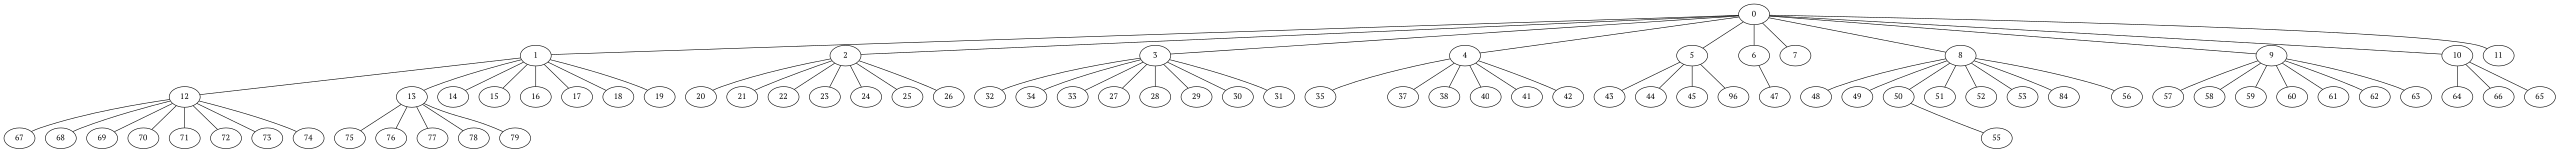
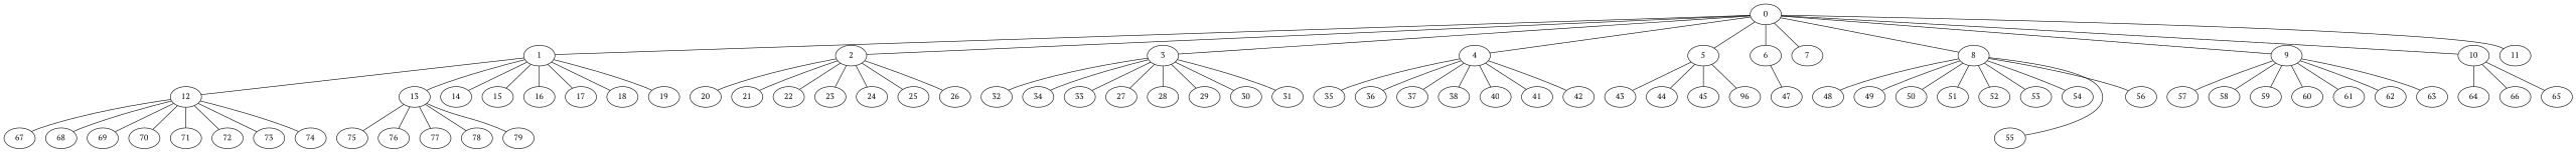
  graph {
    fontname="PT Serif"
    node [fontname="PT Serif"]
    edge [fontname="PT Serif"]
    0
    1
    2
    3
    4
    5
    6
    7
    8
    9
    10
    11
    12
    13
    14
    15
    16
    17
    18
    19
    20
    21
    22
    23
    24
    25
    26
    32
    34
    33
    27
    28
    29
    30
    31
    35
+   36
    37
    38
    40
    41
    42
    43
    44
    45
    n46 [label=96]
    47
    48
    49
    50
    51
    52
    53
-   54 [label=84]
+   54
    55
    56
    57
    58
    59
    60
    61
    62
    63
    64
    66
    65
    67
    68
    69
    70
    71
    72
    73
    74
    75
    76
    77
    78
    79
    0 -- 1
    0 -- 2
    0 -- 3
    0 -- 4
    0 -- 5
    0 -- 6
    0 -- 7
    0 -- 8
    0 -- 9
    0 -- 10
    0 -- 11
    1 -- 12
    1 -- 13
    1 -- 14
    1 -- 15
    1 -- 16
    1 -- 17
    1 -- 18
    1 -- 19
    2 -- 20
    2 -- 21
    2 -- 22
    2 -- 23
    2 -- 24
    2 -- 25
    2 -- 26
    3 -- 32
    3 -- 34
    3 -- 33
    3 -- 27
    3 -- 28
    3 -- 29
    3 -- 30
    3 -- 31
    4 -- 35
+   4 -- 36
    4 -- 37
    4 -- 38
    4 -- 40
    4 -- 41
    4 -- 42
    5 -- 43
    5 -- 44
    5 -- 45
    5 -- n46
    6 -- 47
    8 -- 48
    8 -- 49
    8 -- 50
    8 -- 51
    8 -- 52
    8 -- 53
    8 -- 54
-   50 -- 55
+   8 -- 55
    8 -- 56
    9 -- 57
    9 -- 58
    9 -- 59
    9 -- 60
    9 -- 61
    9 -- 62
    9 -- 63
    10 -- 64
    10 -- 66
    10 -- 65
    12 -- 67
    12 -- 68
    12 -- 69
    12 -- 70
    12 -- 71
    12 -- 72
    12 -- 73
    12 -- 74
    13 -- 75
    13 -- 76
    13 -- 77
    13 -- 78
    13 -- 79
  }
